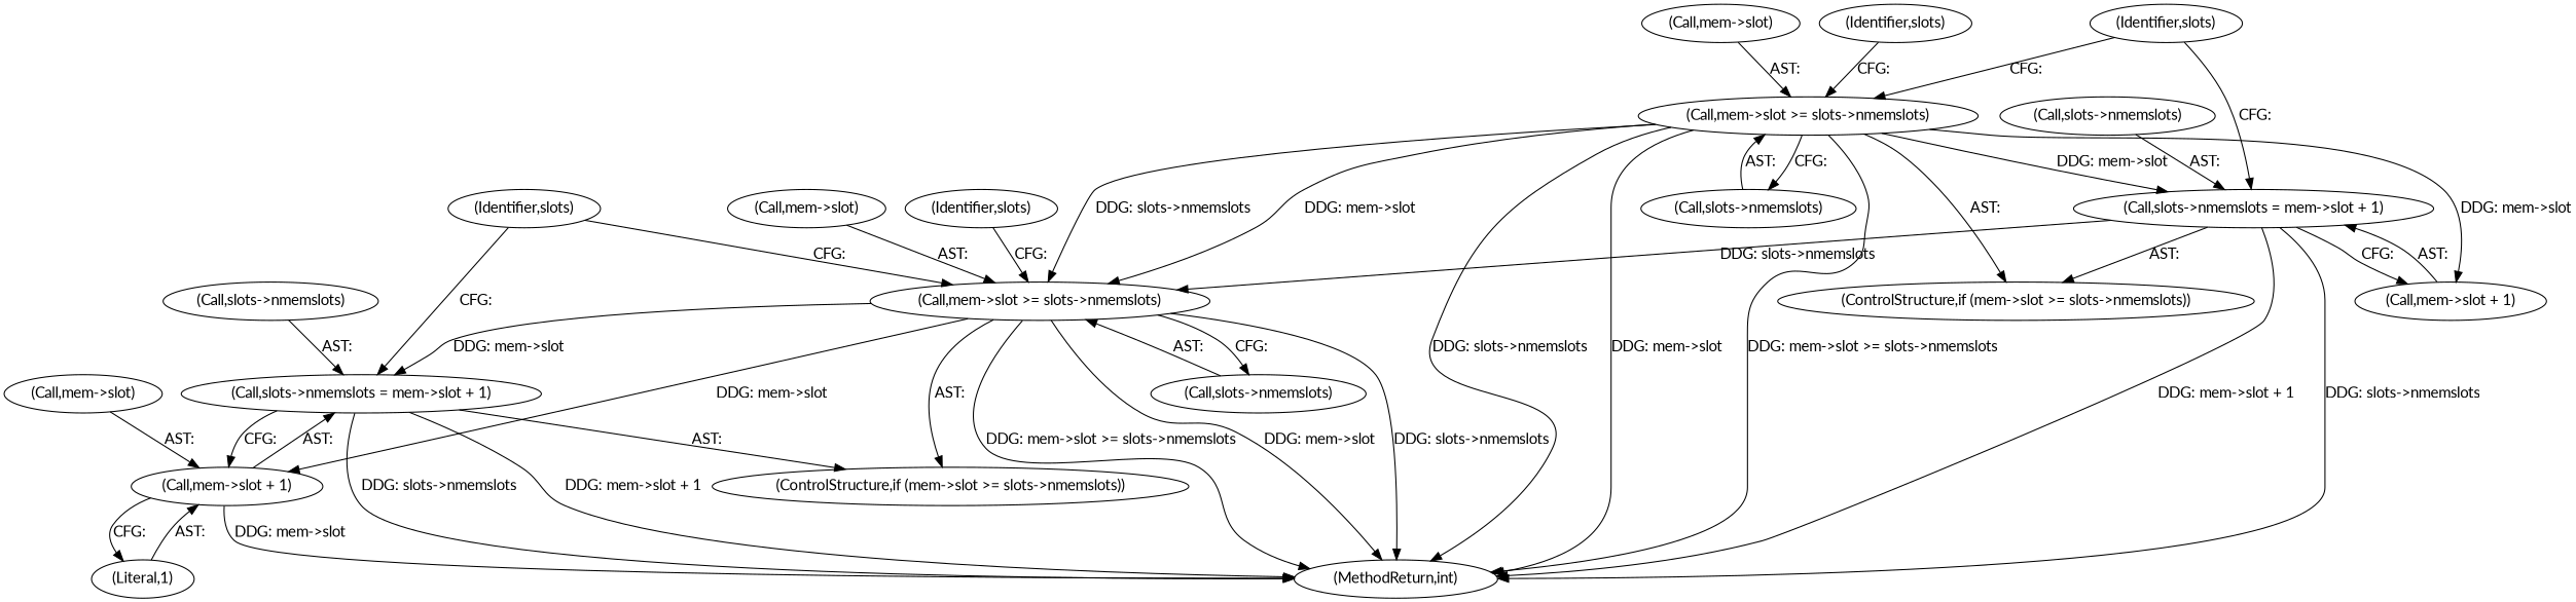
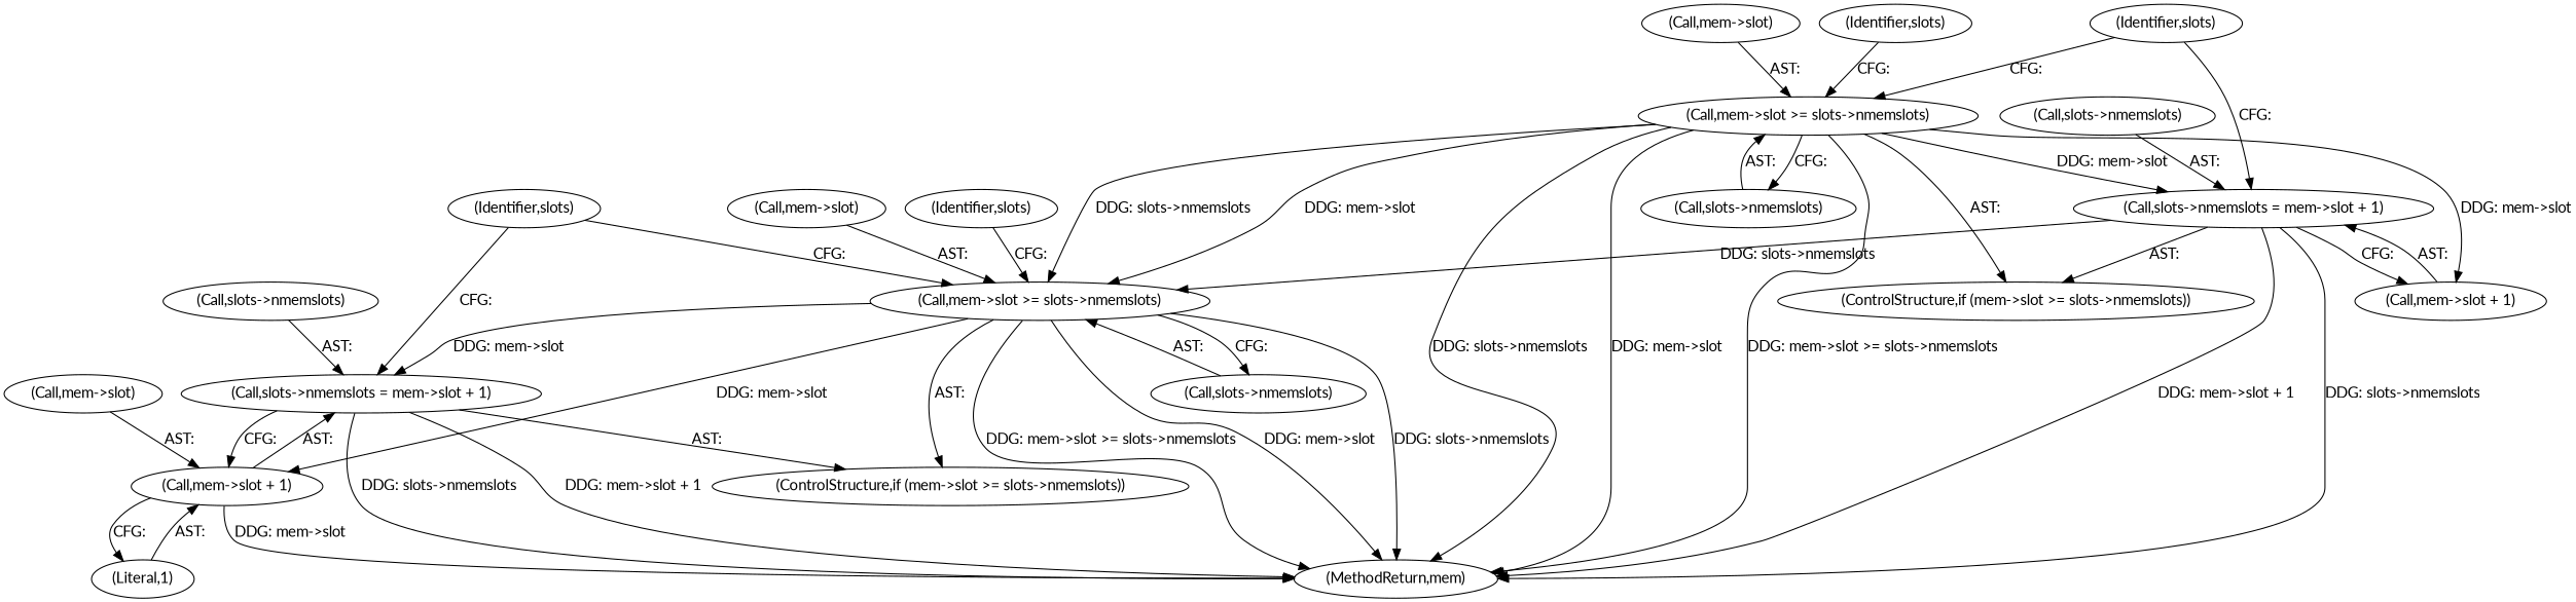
  digraph {
    fontname=Lato
    node [fontname=Lato]
    edge [fontname=Lato]
    n1 [label="(Call,slots->nmemslots = mem->slot + 1)"]
    n2 [label="(Call,mem->slot >= slots->nmemslots)"]
    n3 [label="(ControlStructure,if (mem->slot >= slots->nmemslots))"]
-   n4 [label="(MethodReturn,int)"]
+   n4 [label="(MethodReturn,mem)"]
    n5 [label="(Call,mem->slot + 1)"]
    n6 [label="(Call,mem->slot >= slots->nmemslots)"]
    n7 [label="(Call,slots->nmemslots)"]
    n8 [label="(Call,slots->nmemslots = mem->slot + 1)"]
    n9 [label="(Call,mem->slot + 1)"]
    n10 [label="(Call,slots->nmemslots)"]
    n11 [label="(ControlStructure,if (mem->slot >= slots->nmemslots))"]
    n12 [label="(Literal,1)"]
    n13 [label="(Call,mem->slot)"]
    n14 [label="(Identifier,slots)"]
    n15 [label="(Call,mem->slot)"]
    n16 [label="(Call,slots->nmemslots)"]
    n17 [label="(Call,slots->nmemslots)"]
    n18 [label="(Call,mem->slot)"]
    n19 [label="(Identifier,slots)"]
    n20 [label="(Identifier,slots)"]
    n21 [label="(Identifier,slots)"]
    n1 -> n2 [label="DDG: slots->nmemslots"]
    n1 -> n3 [label="AST: "]
    n1 -> n4 [label="DDG: mem->slot + 1"]
    n1 -> n4 [label="DDG: slots->nmemslots"]
    n1 -> n5 [label="CFG: "]
    n2 -> n4 [label="DDG: slots->nmemslots"]
    n2 -> n4 [label="DDG: mem->slot >= slots->nmemslots"]
    n2 -> n4 [label="DDG: mem->slot"]
    n2 -> n8 [label="DDG: mem->slot"]
    n2 -> n9 [label="DDG: mem->slot"]
    n2 -> n10 [label="CFG: "]
    n2 -> n11 [label="AST: "]
    n5 -> n1 [label="AST: "]
    n6 -> n1 [label="DDG: mem->slot"]
    n6 -> n2 [label="DDG: mem->slot"]
    n6 -> n2 [label="DDG: slots->nmemslots"]
    n6 -> n3 [label="AST: "]
    n6 -> n4 [label="DDG: mem->slot >= slots->nmemslots"]
    n6 -> n4 [label="DDG: slots->nmemslots"]
    n6 -> n4 [label="DDG: mem->slot"]
    n6 -> n5 [label="DDG: mem->slot"]
    n6 -> n7 [label="CFG: "]
    n7 -> n6 [label="AST: "]
    n8 -> n4 [label="DDG: mem->slot + 1"]
    n8 -> n4 [label="DDG: slots->nmemslots"]
    n8 -> n9 [label="CFG: "]
    n8 -> n11 [label="AST: "]
    n9 -> n4 [label="DDG: mem->slot"]
    n9 -> n8 [label="AST: "]
    n9 -> n12 [label="CFG: "]
    n10 -> n2 [label="AST: "]
    n12 -> n9 [label="AST: "]
    n13 -> n9 [label="AST: "]
    n14 -> n6 [label="CFG: "]
    n15 -> n2 [label="AST: "]
    n16 -> n1 [label="AST: "]
    n17 -> n8 [label="AST: "]
    n18 -> n6 [label="AST: "]
    n19 -> n1 [label="CFG: "]
    n19 -> n6 [label="CFG: "]
    n20 -> n2 [label="CFG: "]
    n21 -> n2 [label="CFG: "]
    n21 -> n8 [label="CFG: "]
  }
